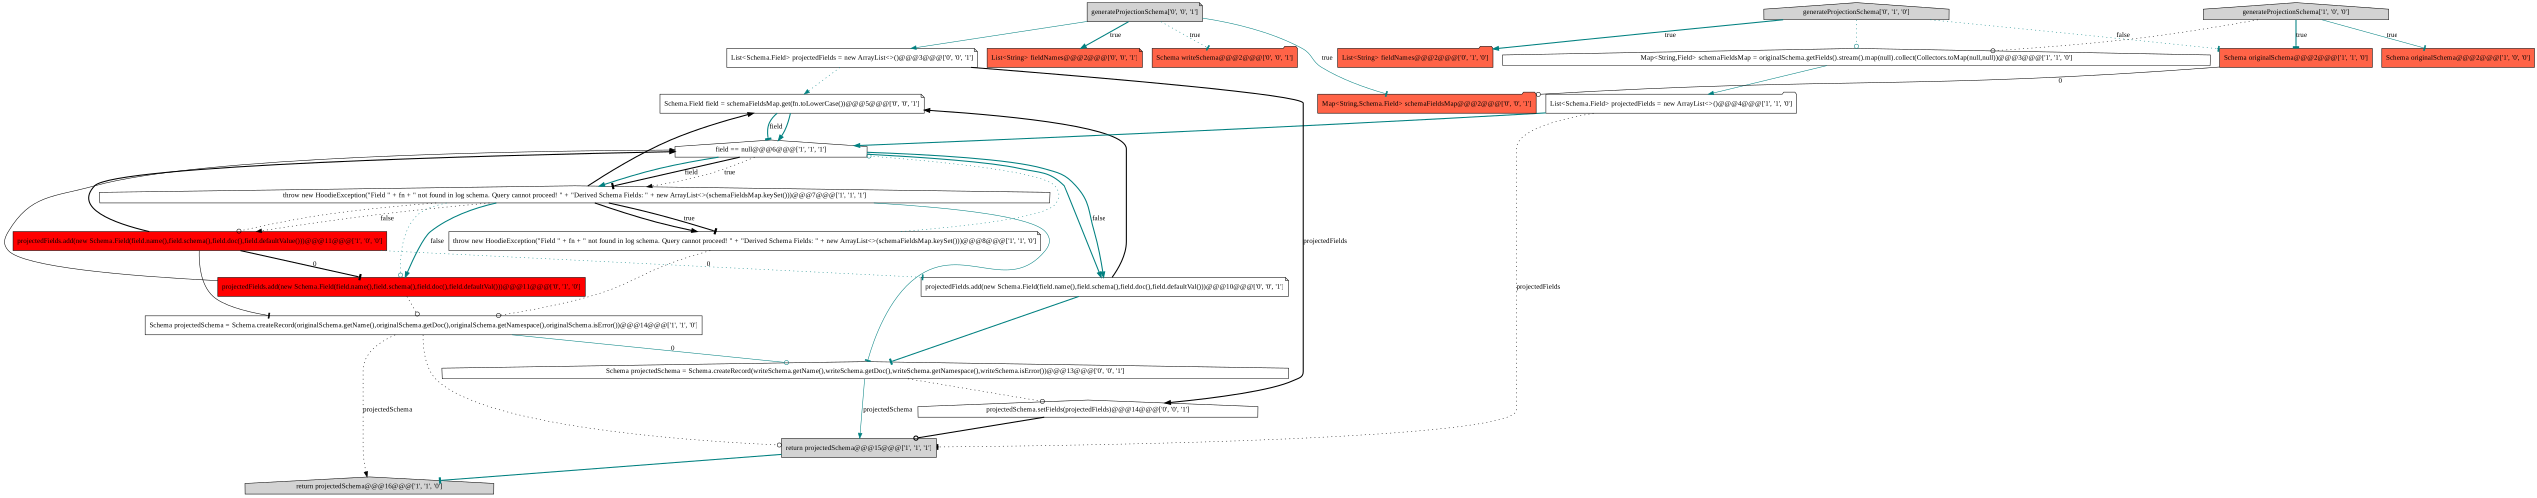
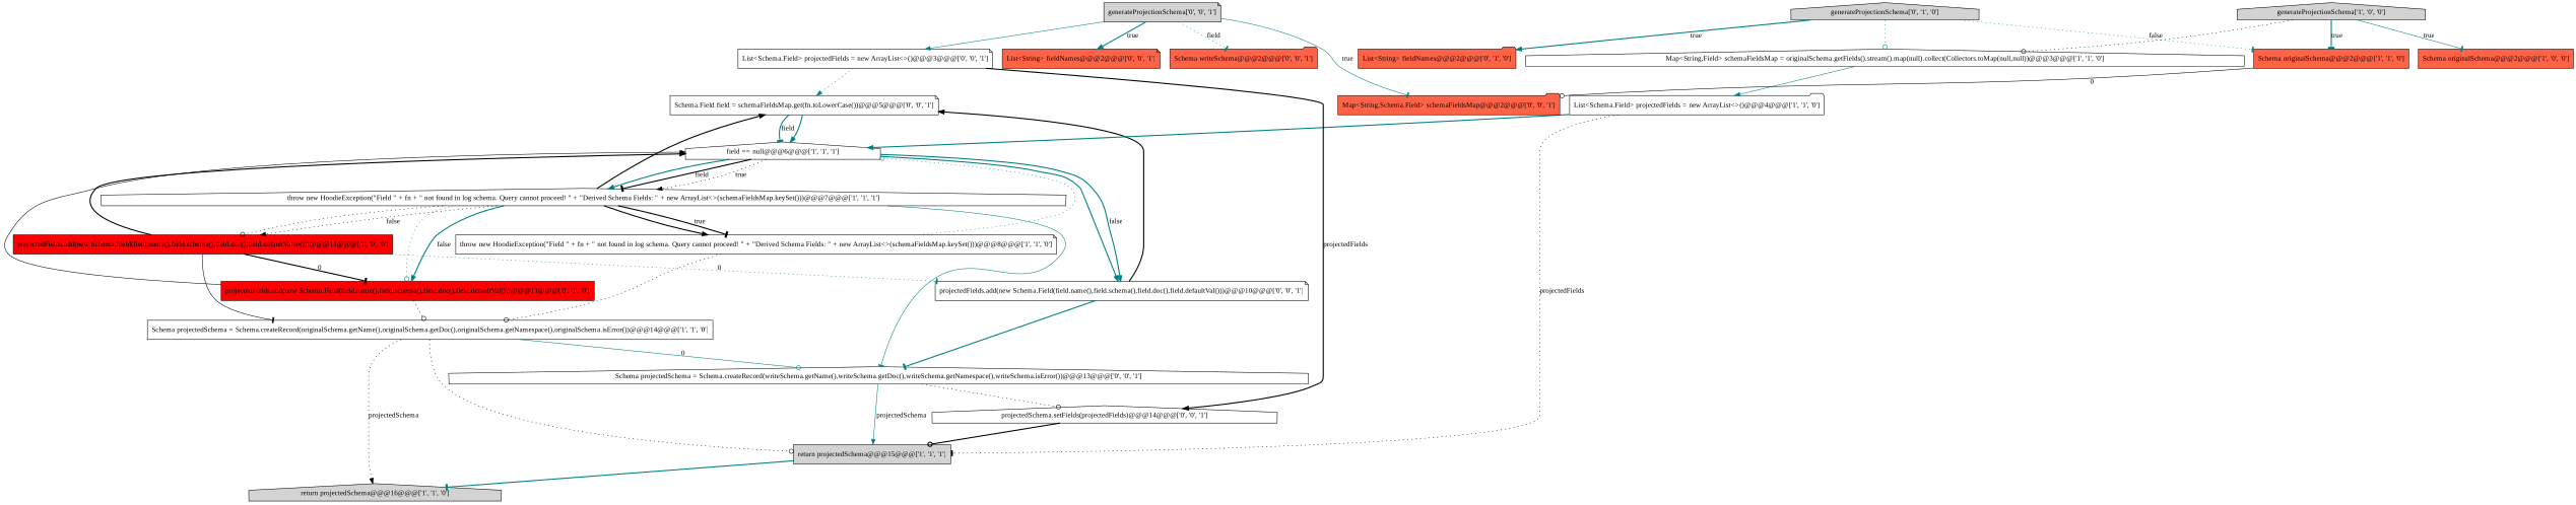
  digraph {
    fontname="Liberation Serif"
    node [fillcolor=white fontname="Liberation Serif" shape=house style=filled]
    edge [arrowhead=normal color=teal fontname="Liberation Serif" style=bold]
    n1 [fillcolor=tomato label="Schema writeSchema@@@2@@@['0', '0', '1']" shape=folder]
    n2 [label="throw new HoodieException(\"Field \" + fn + \" not found in log schema. Query cannot proceed! \" + \"Derived Schema Fields: \" + new ArrayList<>(schemaFieldsMap.keySet()))@@@7@@@['1', '1', '1']"]
    n3 [label="Schema projectedSchema = Schema.createRecord(writeSchema.getName(),writeSchema.getDoc(),writeSchema.getNamespace(),writeSchema.isError())@@@13@@@['0', '0', '1']"]
    n4 [fillcolor=red label="projectedFields.add(new Schema.Field(field.name(),field.schema(),field.doc(),field.defaultVal()))@@@11@@@['0', '1', '0']" shape=box]
    n5 [label="throw new HoodieException(\"Field \" + fn + \" not found in log schema. Query cannot proceed! \" + \"Derived Schema Fields: \" + new ArrayList<>(schemaFieldsMap.keySet()))@@@8@@@['1', '1', '0']" shape=note]
    n6 [label="Schema.Field field = schemaFieldsMap.get(fn.toLowerCase())@@@5@@@['0', '0', '1']" shape=note]
    n7 [fillcolor=red label="projectedFields.add(new Schema.Field(field.name(),field.schema(),field.doc(),field.defaultValue()))@@@11@@@['1', '0', '0']" shape=box]
    n8 [fillcolor=lightgray label="return projectedSchema@@@15@@@['1', '1', '1']" shape=box]
    n9 [label="projectedSchema.setFields(projectedFields)@@@14@@@['0', '0', '1']"]
    n10 [label="Schema projectedSchema = Schema.createRecord(originalSchema.getName(),originalSchema.getDoc(),originalSchema.getNamespace(),originalSchema.isError())@@@14@@@['1', '1', '0']" shape=box]
    n11 [label="field == null@@@6@@@['1', '1', '1']"]
    n12 [label="projectedFields.add(new Schema.Field(field.name(),field.schema(),field.doc(),field.defaultVal()))@@@10@@@['0', '0', '1']" shape=note]
    n13 [fillcolor=lightgray label="return projectedSchema@@@16@@@['1', '1', '0']"]
    n14 [label="Map<String,Field> schemaFieldsMap = originalSchema.getFields().stream().map(null).collect(Collectors.toMap(null,null))@@@3@@@['1', '1', '0']"]
    n15 [label="List<Schema.Field> projectedFields = new ArrayList<>()@@@4@@@['1', '1', '0']" shape=folder]
    n16 [fillcolor=tomato label="Map<String,Schema.Field> schemaFieldsMap@@@2@@@['0', '0', '1']" shape=folder]
    n17 [fillcolor=tomato label="List<String> fieldNames@@@2@@@['0', '1', '0']" shape=folder]
    n18 [fillcolor=lightgray label="generateProjectionSchema['0', '1', '0']"]
    n19 [fillcolor=tomato label="Schema originalSchema@@@2@@@['1', '1', '0']" shape=box]
    n20 [fillcolor=tomato label="List<String> fieldNames@@@2@@@['0', '0', '1']" shape=note]
    n21 [fillcolor=lightgray label="generateProjectionSchema['1', '0', '0']"]
    n22 [fillcolor=tomato label="Schema originalSchema@@@2@@@['1', '0', '0']" shape=box]
    n23 [fillcolor=lightgray label="generateProjectionSchema['0', '0', '1']" shape=note]
    n24 [label="List<Schema.Field> projectedFields = new ArrayList<>()@@@3@@@['0', '0', '1']" shape=note]
    n2 -> n3 [arrowhead=tee style=solid]
    n2 -> n4 [arrowhead=odot style=dotted]
    n2 -> n4 [label=false]
    n2 -> n5 [arrowhead=tee color=black label=true]
    n2 -> n5 [color=black]
    n2 -> n6 [color=black]
    n2 -> n7 [arrowhead=odot color=black style=dotted]
    n2 -> n7 [color=black label=false style=dotted]
    n3 -> n8 [label=projectedSchema style=solid]
    n3 -> n9 [arrowhead=odot color=black style=dotted]
    n4 -> n10 [arrowhead=odot color=black style=dotted]
    n4 -> n11 [color=black style=solid]
    n5 -> n10 [arrowhead=odot color=black style=dotted]
    n5 -> n11 [arrowhead=odot style=dotted]
    n6 -> n11
    n6 -> n11 [arrowhead=tee label=field]
    n7 -> n4 [arrowhead=tee color=black label=0]
    n7 -> n10 [arrowhead=tee color=black style=solid]
    n7 -> n11 [color=black]
    n7 -> n12 [arrowhead=tee label=0 style=dotted]
    n8 -> n13 [arrowhead=tee]
    n9 -> n8 [arrowhead=odot color=black]
    n10 -> n3 [arrowhead=odot label=0 style=solid]
    n10 -> n8 [arrowhead=odot color=black style=dotted]
    n10 -> n13 [color=black label=projectedSchema style=dotted]
    n11 -> n2 [arrowhead=tee color=black label=field]
    n11 -> n2 [color=black label=true style=dotted]
    n11 -> n2
    n11 -> n12
    n11 -> n12 [label=false]
    n12 -> n3 [arrowhead=tee]
    n12 -> n6 [color=black]
    n14 -> n15 [style=solid]
    n15 -> n8 [arrowhead=tee color=black label=projectedFields style=dotted]
    n15 -> n11
    n18 -> n14 [arrowhead=odot style=dotted]
    n18 -> n17 [label=true]
    n18 -> n19 [arrowhead=tee label=false style=dotted]
    n19 -> n16 [arrowhead=odot color=black label=0 style=solid]
    n21 -> n14 [arrowhead=odot color=black style=dotted]
    n21 -> n19 [arrowhead=tee label=true]
    n21 -> n22 [arrowhead=tee label=true style=solid]
-   n23 -> n1 [arrowhead=tee label=true style=dotted]
+   n23 -> n1 [arrowhead=tee label=field style=dotted]
    n23 -> n16 [arrowhead=tee label=true style=solid]
    n23 -> n20 [label=true]
    n23 -> n24 [style=solid]
    n24 -> n6 [style=dotted]
    n24 -> n9 [color=black label=projectedFields]
  }
